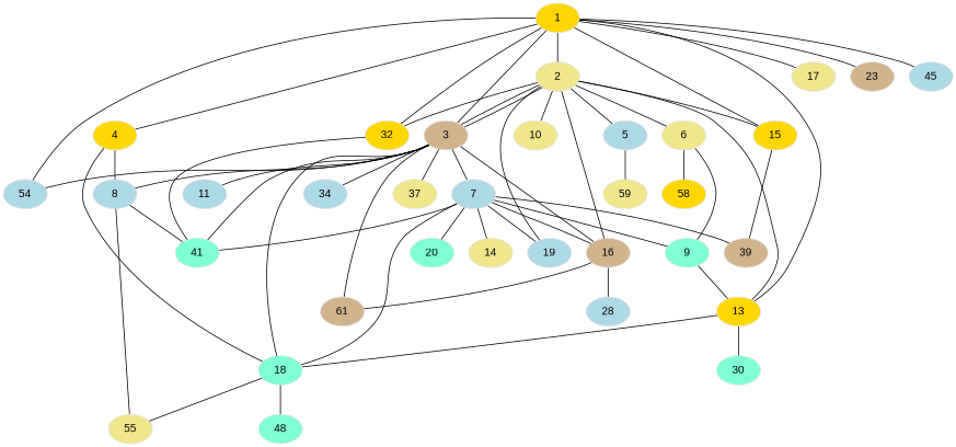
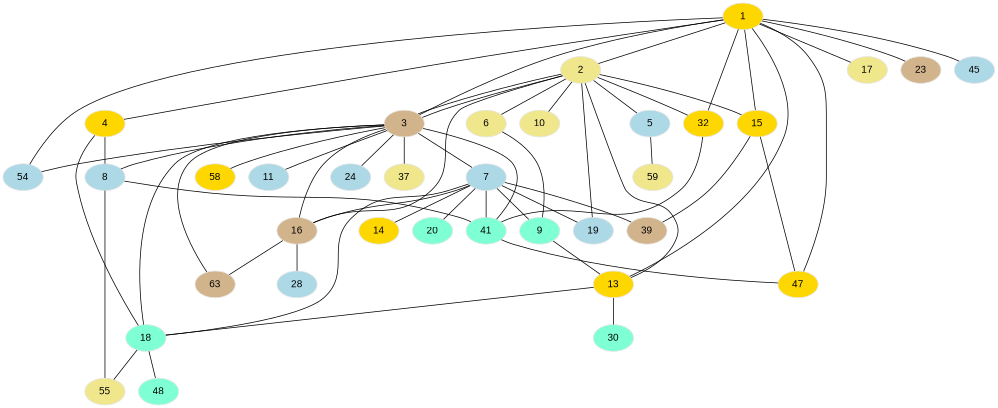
  graph {
    fontname="Liberation Sans"
    node [color=gray90 fillcolor=lightblue fontname="Liberation Sans" style=filled]
    edge [fontname="Liberation Sans"]
    1 [fillcolor=gold super="+21"]
    2 [fillcolor=khaki super="+51+70+53+62+36+42+22+24"]
    3 [fillcolor=tan]
    4 [fillcolor=gold]
    13 [fillcolor=gold super="+68"]
    15 [fillcolor=gold super="+26+33+66"]
    17 [fillcolor=khaki]
    23 [fillcolor=tan]
    32 [fillcolor=gold super="+52"]
    45
+   47 [fillcolor=gold]
    54
    5
    6 [fillcolor=khaki]
    10 [fillcolor=khaki super="+60"]
    16 [fillcolor=tan super="+38"]
    19 [super="+69"]
    7 [super="+46+12+56+29+40"]
    8 [super="+64+27"]
    11
    18 [fillcolor=aquamarine super="+31"]
-   34
+   34 [label=24]
    37 [fillcolor=khaki]
    41 [fillcolor=aquamarine super="+57"]
    58 [fillcolor=gold]
-   63 [fillcolor=tan label=61]
+   63 [fillcolor=tan]
    30 [fillcolor=aquamarine]
    39 [fillcolor=tan super="+61"]
    59 [fillcolor=khaki]
    9 [fillcolor=aquamarine super="+65"]
    28
-   14 [fillcolor=khaki]
+   14 [fillcolor=gold]
    20 [fillcolor=aquamarine]
    n34 [fillcolor=khaki label=55]
    48 [fillcolor=aquamarine]
    1 -- 2 [weight=2]
    1 -- 3
    1 -- 4
    1 -- 13
    1 -- 15
    1 -- 17
    1 -- 23
    1 -- 32
    1 -- 45
+   1 -- 47
    1 -- 54
    2 -- 3 [weight=2]
    2 -- 3
    2 -- 13
    2 -- 15
    2 -- 32
    2 -- 5
    2 -- 6
    2 -- 10
    2 -- 16
    2 -- 19
    3 -- 54
    3 -- 16
    3 -- 7 [weight=4]
    3 -- 8
    3 -- 11
    3 -- 18 [weight=2]
    3 -- 34
    3 -- 37
    3 -- 41
-   6 -- 58
+   3 -- 58
    3 -- 63
    4 -- 8
    4 -- 18
    13 -- 18
    13 -- 30
+   15 -- 47
    15 -- 39
    32 -- 41
    5 -- 59
    6 -- 9
    16 -- 63
    16 -- 28
    7 -- 16
    7 -- 19
    7 -- 18
    7 -- 41
    7 -- 39
    7 -- 9
    7 -- 14
    7 -- 20
    8 -- 41
    8 -- n34
    18 -- n34
    18 -- 48
+   41 -- 47
    9 -- 13
  }
